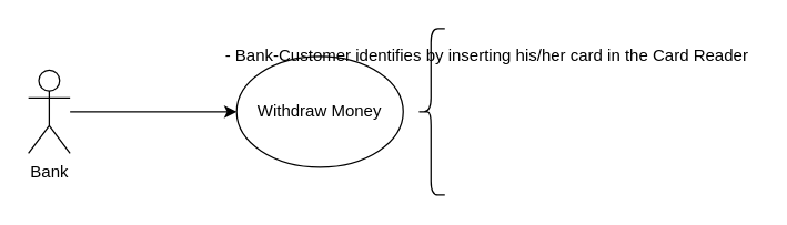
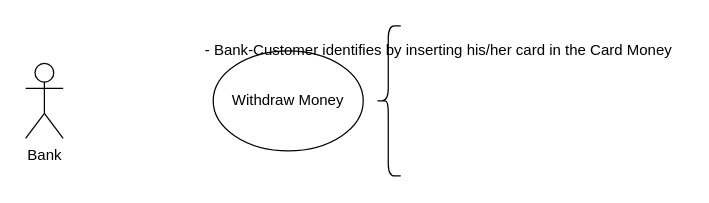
  <mxCell id="0" />
  <mxCell id="1" parent="0" />
  <mxCell id="2" value="Bank" style="shape=umlActor;verticalLabelPosition=bottom;verticalAlign=top;html=1;outlineConnect=0;" vertex="1" parent="1"><mxGeometry x="20" y="50" width="30" height="60" as="geometry" /></mxCell>
  <mxCell id="3" value="Withdraw Money" style="ellipse;whiteSpace=wrap;html=1;" vertex="1" parent="1"><mxGeometry x="170" y="40" width="120" height="80" as="geometry" /></mxCell>
- <mxCell id="4" value="" style="endArrow=classic;html=1;entryX=0;entryY=0.5;entryDx=0;entryDy=0;" edge="1" parent="1" source="2" target="3"><mxGeometry width="50" height="50" relative="1" as="geometry"><mxPoint x="350" y="190" as="sourcePoint" /><mxPoint x="400" y="140" as="targetPoint" /></mxGeometry></mxCell>
  <mxCell id="5" value="" style="shape=curlyBracket;whiteSpace=wrap;html=1;rounded=1;" vertex="1" parent="1"><mxGeometry x="300" y="20" width="20" height="120" as="geometry" /></mxCell>
- <mxCell id="6" value="- Bank-Customer identifies by inserting his/her card in the Card Reader" style="text;html=1;align=center;verticalAlign=middle;resizable=0;points=[];autosize=1;" vertex="1" parent="1"><mxGeometry x="155" y="30" width="390" height="20" as="geometry" /></mxCell>
+ <mxCell id="6" value="- Bank-Customer identifies by inserting his/her card in the Card Money" style="text;html=1;align=center;verticalAlign=middle;resizable=0;points=[];autosize=1;" vertex="1" parent="1"><mxGeometry x="155" y="30" width="390" height="20" as="geometry" /></mxCell>
